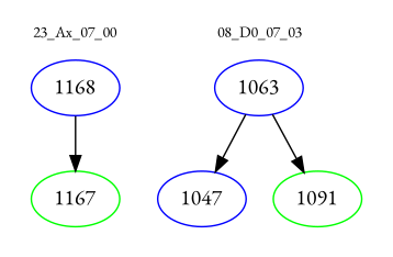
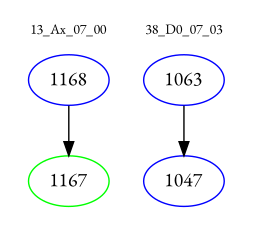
  digraph {
    fontname="EB Garamond"
    node [color=blue fontname="EB Garamond"]
    edge [color=black fontname="EB Garamond"]
    n1 [label=1168]
    n2 [color=green label=1167]
    n3 [label=1063]
    n4 [label=1047]
-   n5 [color=green label=1091]
    subgraph cluster_1 {
      color=white
      fontsize=10
-     label="23_Ax_07_00"
+     label="13_Ax_07_00"
      n1
      n2
    }
    subgraph cluster_2 {
      color=white
      fontsize=10
-     label="08_D0_07_03"
+     label="38_D0_07_03"
      n3
      n4
-     n5
    }
    n1 -> n2
    n3 -> n4
-   n3 -> n5
  }
